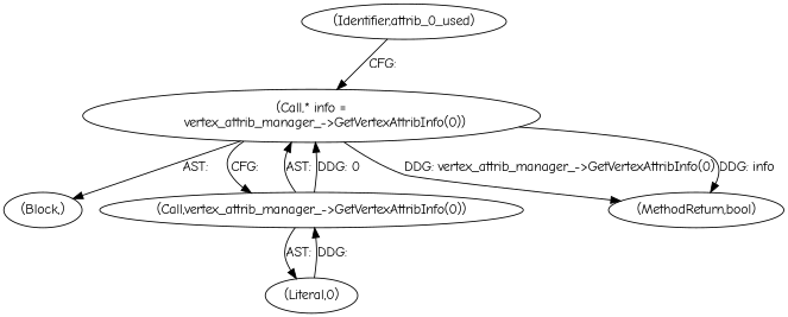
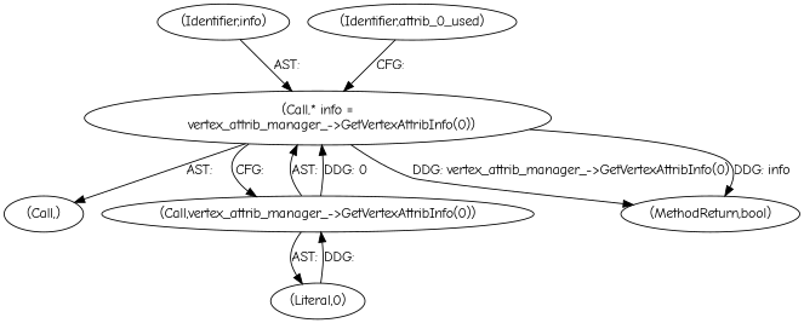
  digraph {
    fontname="Comic Neue"
    node [fontname="Comic Neue"]
    edge [fontname="Comic Neue"]
    n1 [label="(Call,* info =\n      vertex_attrib_manager_->GetVertexAttribInfo(0))"]
    n2 [label="(Call,vertex_attrib_manager_->GetVertexAttribInfo(0))"]
-   n3 [label="(Block,)"]
+   n3 [label="(Call,)"]
    n4 [label="(MethodReturn,bool)"]
    n5 [label="(Literal,0)"]
+   n6 [label="(Identifier,info)"]
    n7 [label="(Identifier,attrib_0_used)"]
    n1 -> n2 [label="CFG: "]
    n1 -> n3 [label="AST: "]
    n1 -> n4 [label="DDG: vertex_attrib_manager_->GetVertexAttribInfo(0)"]
    n1 -> n4 [label="DDG: info"]
    n2 -> n1 [label="AST: "]
    n2 -> n1 [label="DDG: 0"]
    n2 -> n5 [label="AST: "]
    n5 -> n2 [label="DDG: "]
+   n6 -> n1 [label="AST: "]
    n7 -> n1 [label="CFG: "]
  }
